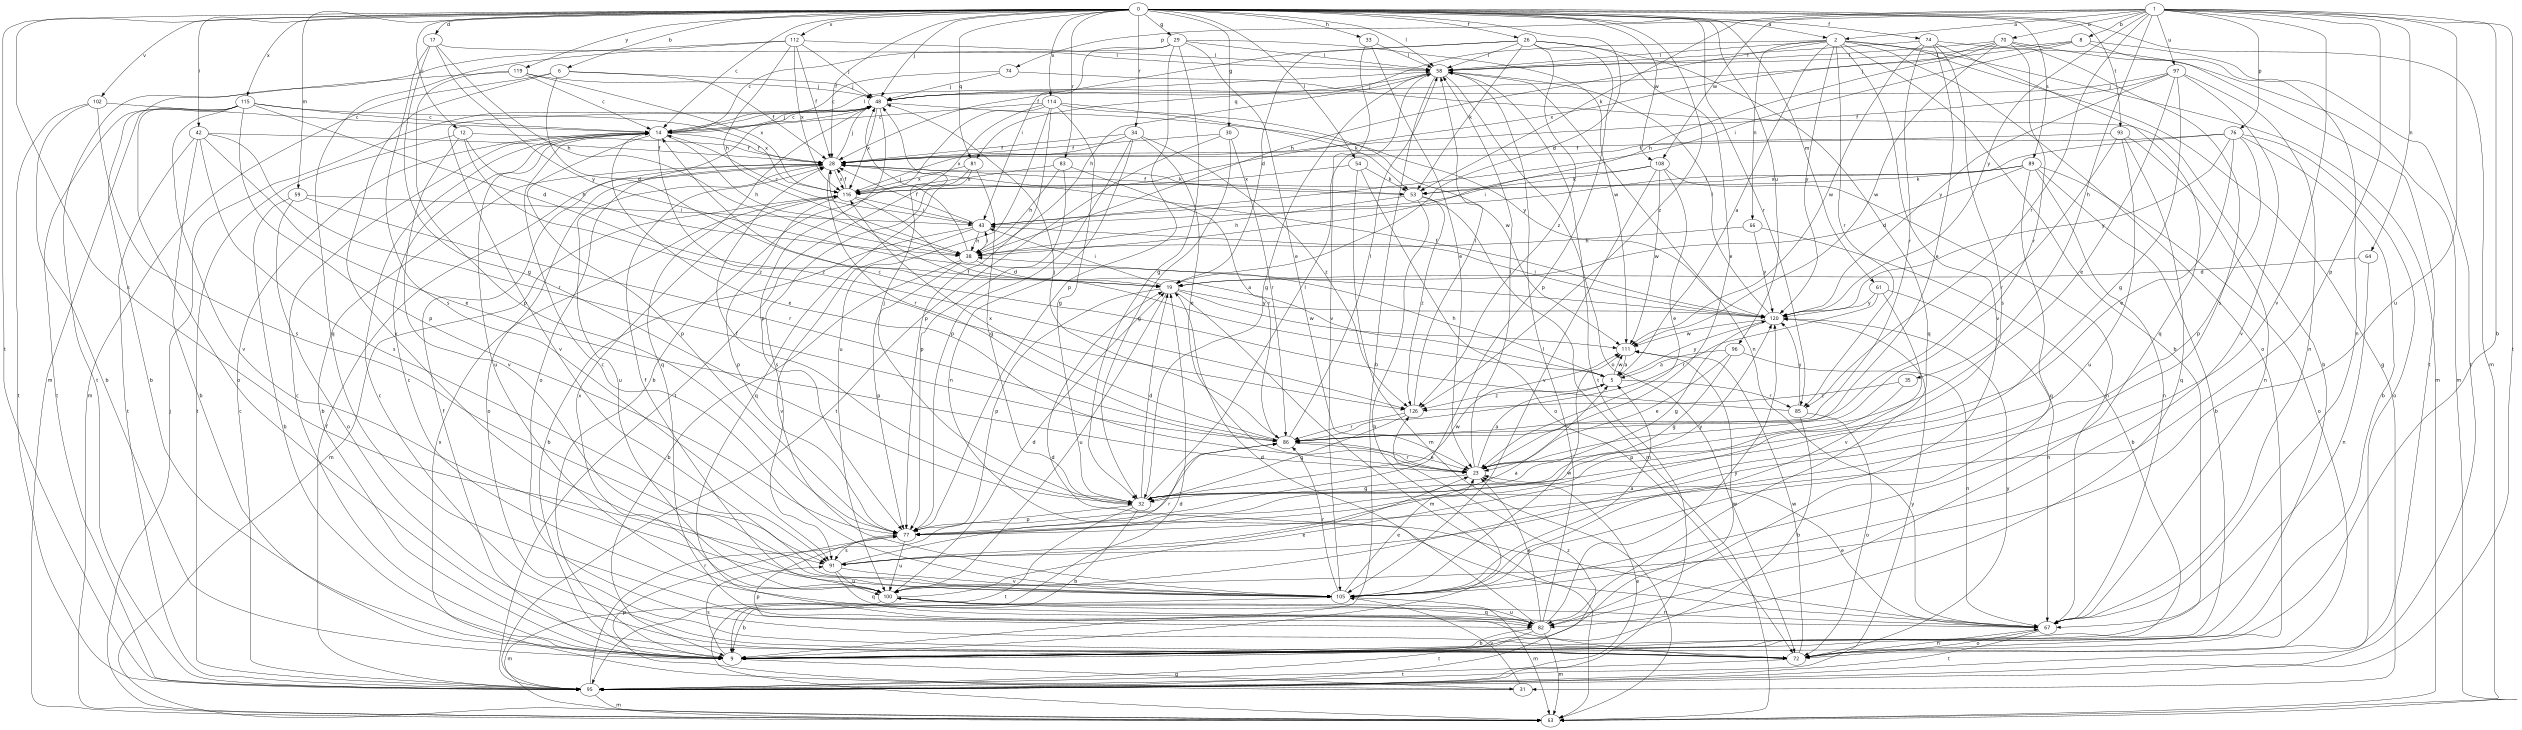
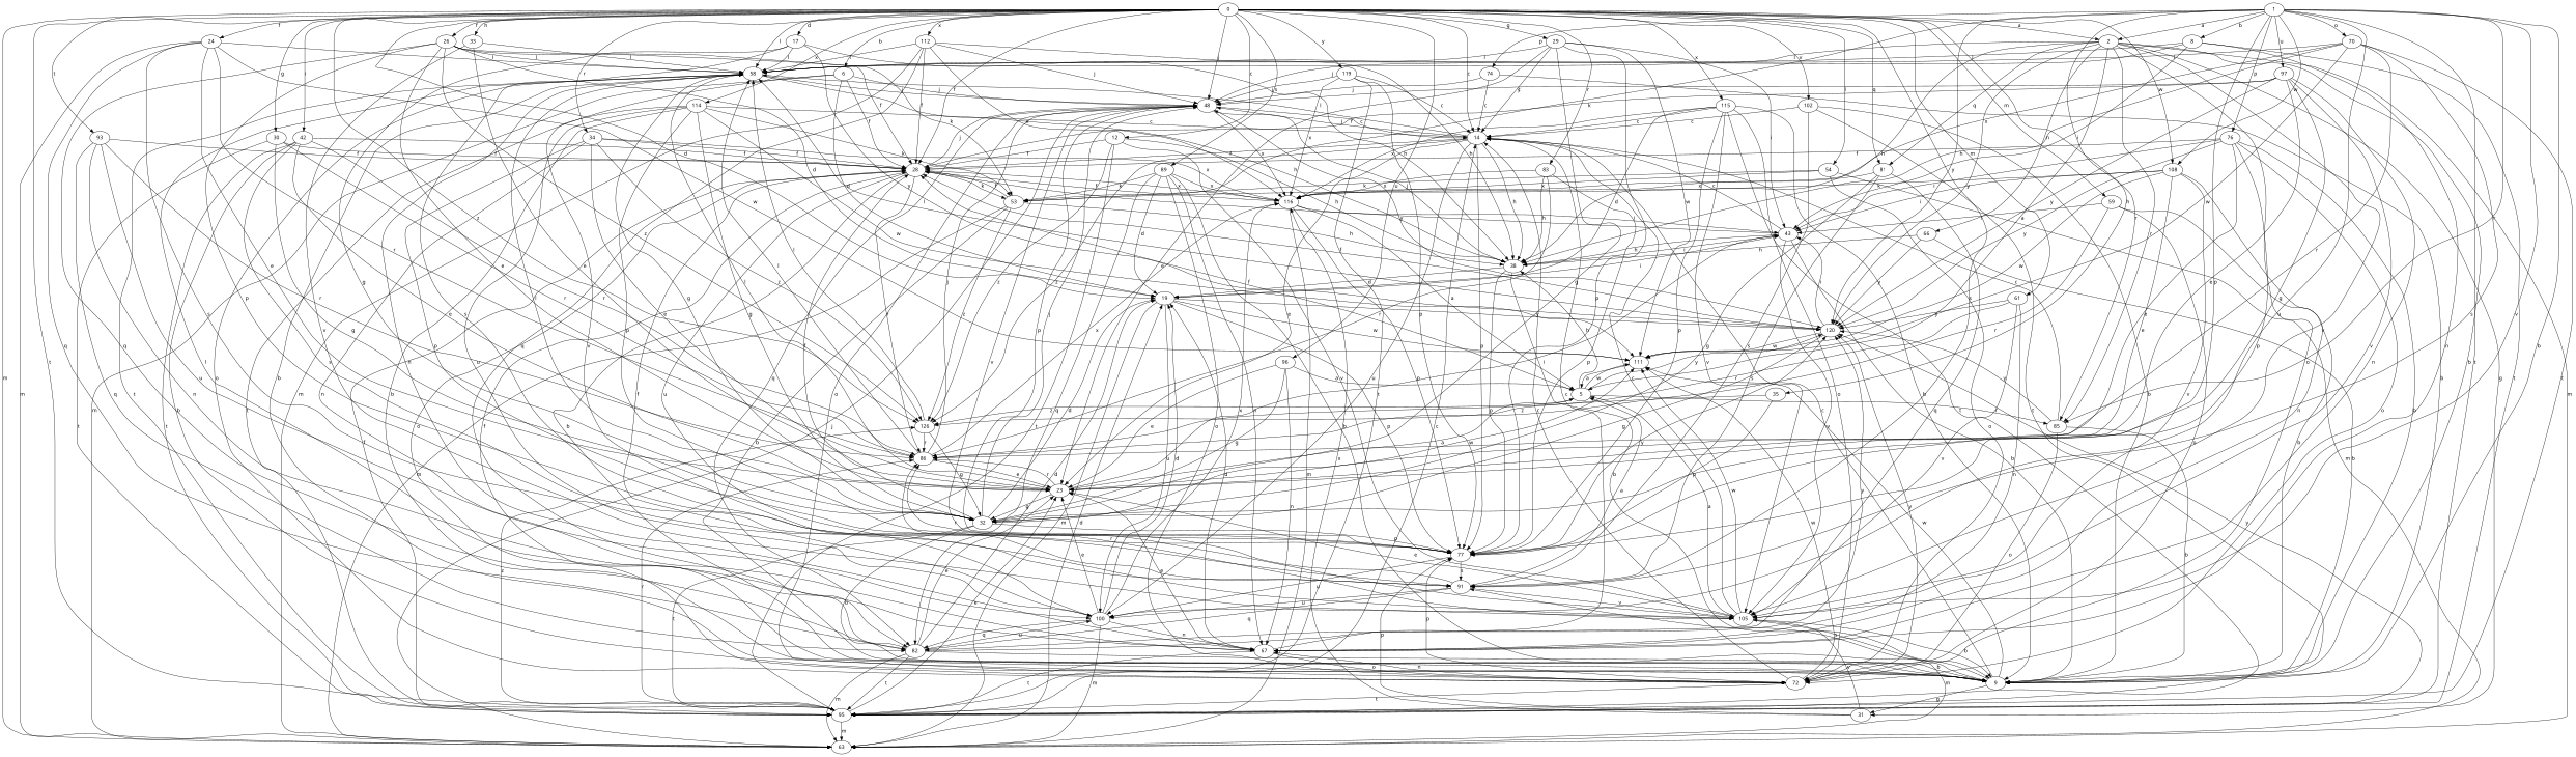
  strict digraph {
    fontname="Noto Sans"
    node [fontname="Noto Sans"]
    edge [fontname="Noto Sans"]
    0
    2
    6
    12
    14
    17
    19
    24
    26
    28
    29
    30
    33
    42
    48
    54
    58
    59
    61
    63
    81
    83
    n23 [label=34]
    85
    89
    91
    93
    95
    96
    102
    108
    112
    114
    115
    119
    126
    9
    105
    120
    5
    31
    38
    66
    72
    77
    100
    23
    32
    111
    43
    86
    82
    53
    116
    67
    1
    8
    35
-   64
    70
    74
    76
    97
    0 -> 2 [label=a]
    0 -> 6 [label=b]
    0 -> 12 [label=c]
    0 -> 14 [label=c]
    0 -> 17 [label=d]
    0 -> 19 [label=d]
    0 -> 24 [label=f]
    0 -> 26 [label=f]
    0 -> 28 [label=f]
    0 -> 29 [label=g]
    0 -> 30 [label=g]
    0 -> 33 [label=h]
    0 -> 42 [label=i]
    0 -> 48 [label=j]
    0 -> 54 [label=l]
    0 -> 58 [label=l]
    0 -> 59 [label=m]
    0 -> 61 [label=m]
    0 -> 63 [label=m]
    0 -> 81 [label=q]
    0 -> 83 [label=r]
    0 -> n23 [label=r]
    0 -> 85 [label=r]
    0 -> 89 [label=s]
    0 -> 91 [label=s]
    0 -> 93 [label=t]
    0 -> 95 [label=t]
    0 -> 96 [label=u]
    0 -> 102 [label=v]
    0 -> 108 [label=w]
    0 -> 112 [label=x]
    0 -> 114 [label=x]
    0 -> 115 [label=x]
    0 -> 119 [label=y]
    0 -> 126 [label=z]
    2 -> 58 [label=l]
    2 -> 63 [label=m]
    2 -> 81 [label=q]
    2 -> 85 [label=r]
    2 -> 9 [label=b]
    2 -> 105 [label=v]
    2 -> 120 [label=y]
    2 -> 5 [label=a]
    2 -> 31 [label=g]
    2 -> 38 [label=h]
    2 -> 66 [label=n]
    2 -> 72 [label=o]
    6 -> 19 [label=d]
    6 -> 28 [label=f]
    6 -> 48 [label=j]
    6 -> 63 [label=m]
    6 -> 105 [label=v]
    12 -> 28 [label=f]
    12 -> 95 [label=t]
    12 -> 126 [label=z]
    12 -> 105 [label=v]
    12 -> 38 [label=h]
    14 -> 28 [label=f]
    14 -> 48 [label=j]
    14 -> 58 [label=l]
    14 -> 126 [label=z]
    14 -> 38 [label=h]
    14 -> 77 [label=p]
    14 -> 100 [label=u]
    14 -> 23 [label=e]
    17 -> 58 [label=l]
    17 -> 91 [label=s]
    17 -> 120 [label=y]
    17 -> 38 [label=h]
    17 -> 32 [label=g]
    19 -> 63 [label=m]
    19 -> 120 [label=y]
    19 -> 77 [label=p]
    19 -> 100 [label=u]
    19 -> 111 [label=w]
    19 -> 43 [label=i]
    24 -> 58 [label=l]
    24 -> 63 [label=m]
    24 -> 91 [label=s]
    24 -> 23 [label=e]
    24 -> 111 [label=w]
    24 -> 86 [label=r]
    24 -> 82 [label=q]
    26 -> 19 [label=d]
    26 -> 28 [label=f]
    26 -> 58 [label=l]
    26 -> 126 [label=z]
    26 -> 77 [label=p]
    26 -> 23 [label=e]
    26 -> 82 [label=q]
    26 -> 53 [label=k]
    28 -> 48 [label=j]
    28 -> 9 [label=b]
    28 -> 72 [label=o]
    28 -> 100 [label=u]
    28 -> 86 [label=r]
    28 -> 53 [label=k]
    28 -> 116 [label=x]
    29 -> 14 [label=c]
    29 -> 58 [label=l]
    29 -> 77 [label=p]
    29 -> 23 [label=e]
    29 -> 32 [label=g]
    29 -> 111 [label=w]
    29 -> 43 [label=i]
    30 -> 28 [label=f]
    30 -> 95 [label=t]
    30 -> 32 [label=g]
    30 -> 86 [label=r]
    33 -> 58 [label=l]
    33 -> 105 [label=v]
    33 -> 23 [label=e]
    42 -> 28 [label=f]
    42 -> 91 [label=s]
    42 -> 95 [label=t]
    42 -> 9 [label=b]
    42 -> 23 [label=e]
    42 -> 86 [label=r]
    48 -> 14 [label=c]
    48 -> 105 [label=v]
    48 -> 120 [label=y]
    48 -> 72 [label=o]
    48 -> 77 [label=p]
    48 -> 82 [label=q]
    48 -> 116 [label=x]
    54 -> 63 [label=m]
    54 -> 72 [label=o]
    54 -> 53 [label=k]
    54 -> 116 [label=x]
    58 -> 48 [label=j]
    58 -> 95 [label=t]
    58 -> 9 [label=b]
    58 -> 38 [label=h]
    58 -> 72 [label=o]
    58 -> 32 [label=g]
    58 -> 67 [label=n]
    59 -> 9 [label=b]
    59 -> 72 [label=o]
    59 -> 43 [label=i]
    59 -> 86 [label=r]
    61 -> 105 [label=v]
    61 -> 120 [label=y]
    61 -> 86 [label=r]
    61 -> 67 [label=n]
    63 -> 19 [label=d]
    63 -> 48 [label=j]
    81 -> 91 [label=s]
    81 -> 32 [label=g]
    81 -> 82 [label=q]
    81 -> 116 [label=x]
    83 -> 38 [label=h]
    83 -> 77 [label=p]
    83 -> 86 [label=r]
    83 -> 116 [label=x]
    n23 -> 28 [label=f]
    n23 -> 126 [label=z]
    n23 -> 77 [label=p]
    n23 -> 23 [label=e]
    n23 -> 116 [label=x]
    n23 -> 67 [label=n]
    85 -> 14 [label=c]
    85 -> 9 [label=b]
    85 -> 120 [label=y]
    85 -> 72 [label=o]
    89 -> 19 [label=d]
    89 -> 9 [label=b]
    89 -> 72 [label=o]
    89 -> 82 [label=q]
    89 -> 53 [label=k]
    89 -> 116 [label=x]
    89 -> 67 [label=n]
    91 -> 105 [label=v]
    91 -> 5 [label=a]
    91 -> 100 [label=u]
    91 -> 86 [label=r]
    91 -> 82 [label=q]
    93 -> 28 [label=f]
    93 -> 100 [label=u]
    93 -> 86 [label=r]
    93 -> 82 [label=q]
    93 -> 67 [label=n]
    95 -> 14 [label=c]
    95 -> 28 [label=f]
    95 -> 63 [label=m]
    95 -> 126 [label=z]
    95 -> 120 [label=y]
    95 -> 23 [label=e]
    95 -> 86 [label=r]
    96 -> 5 [label=a]
    96 -> 23 [label=e]
    96 -> 32 [label=g]
    96 -> 67 [label=n]
    102 -> 14 [label=c]
    102 -> 91 [label=s]
    102 -> 95 [label=t]
    102 -> 9 [label=b]
    108 -> 105 [label=v]
    108 -> 23 [label=e]
    108 -> 111 [label=w]
    108 -> 43 [label=i]
    108 -> 53 [label=k]
    108 -> 67 [label=n]
    112 -> 28 [label=f]
    112 -> 48 [label=j]
    112 -> 58 [label=l]
    112 -> 63 [label=m]
    112 -> 38 [label=h]
    112 -> 82 [label=q]
    112 -> 116 [label=x]
    114 -> 14 [label=c]
    114 -> 95 [label=t]
    114 -> 9 [label=b]
    114 -> 77 [label=p]
    114 -> 100 [label=u]
    114 -> 32 [label=g]
    114 -> 111 [label=w]
    114 -> 53 [label=k]
    115 -> 14 [label=c]
    115 -> 19 [label=d]
    115 -> 95 [label=t]
    115 -> 9 [label=b]
    115 -> 105 [label=v]
    115 -> 72 [label=o]
    115 -> 77 [label=p]
    115 -> 116 [label=x]
    119 -> 14 [label=c]
    119 -> 48 [label=j]
    119 -> 95 [label=t]
    119 -> 77 [label=p]
    119 -> 116 [label=x]
    126 -> 58 [label=l]
    126 -> 32 [label=g]
    126 -> 86 [label=r]
    9 -> 14 [label=c]
    9 -> 28 [label=f]
    9 -> 91 [label=s]
    9 -> 31 [label=g]
    9 -> 111 [label=w]
    105 -> 14 [label=c]
    105 -> 63 [label=m]
    105 -> 9 [label=b]
    105 -> 5 [label=a]
    105 -> 23 [label=e]
    105 -> 111 [label=w]
    105 -> 86 [label=r]
    120 -> 28 [label=f]
    120 -> 58 [label=l]
    120 -> 32 [label=g]
    120 -> 111 [label=w]
    120 -> 43 [label=i]
    5 -> 28 [label=f]
    5 -> 85 [label=r]
    5 -> 126 [label=z]
    5 -> 120 [label=y]
    5 -> 38 [label=h]
    5 -> 111 [label=w]
    31 -> 105 [label=v]
    31 -> 77 [label=p]
    31 -> 116 [label=x]
    38 -> 19 [label=d]
    38 -> 48 [label=j]
    38 -> 9 [label=b]
    38 -> 77 [label=p]
    38 -> 43 [label=i]
    66 -> 9 [label=b]
    66 -> 120 [label=y]
    66 -> 38 [label=h]
    72 -> 14 [label=c]
    72 -> 95 [label=t]
    72 -> 120 [label=y]
    72 -> 77 [label=p]
    72 -> 111 [label=w]
    72 -> 67 [label=n]
    77 -> 91 [label=s]
    77 -> 120 [label=y]
    77 -> 100 [label=u]
    100 -> 19 [label=d]
    100 -> 28 [label=f]
    100 -> 63 [label=m]
    100 -> 23 [label=e]
    100 -> 82 [label=q]
    100 -> 116 [label=x]
    100 -> 67 [label=n]
    23 -> 58 [label=l]
    23 -> 5 [label=a]
    23 -> 32 [label=g]
+   23 -> 43 [label=i]
    23 -> 86 [label=r]
    32 -> 19 [label=d]
    32 -> 28 [label=f]
    32 -> 48 [label=j]
    32 -> 58 [label=l]
    32 -> 95 [label=t]
    32 -> 9 [label=b]
    32 -> 77 [label=p]
    32 -> 111 [label=w]
    111 -> 5 [label=a]
    43 -> 14 [label=c]
    43 -> 28 [label=f]
    43 -> 9 [label=b]
    43 -> 105 [label=v]
    43 -> 38 [label=h]
    86 -> 48 [label=j]
    86 -> 58 [label=l]
    86 -> 23 [label=e]
    86 -> 116 [label=x]
    82 -> 19 [label=d]
    82 -> 58 [label=l]
    82 -> 63 [label=m]
    82 -> 95 [label=t]
    82 -> 9 [label=b]
    82 -> 120 [label=y]
    82 -> 100 [label=u]
    82 -> 23 [label=e]
    53 -> 28 [label=f]
    53 -> 63 [label=m]
    53 -> 126 [label=z]
    53 -> 9 [label=b]
    53 -> 38 [label=h]
    116 -> 28 [label=f]
    116 -> 63 [label=m]
    116 -> 5 [label=a]
    116 -> 77 [label=p]
    116 -> 43 [label=i]
    67 -> 14 [label=c]
    67 -> 19 [label=d]
    67 -> 95 [label=t]
    67 -> 72 [label=o]
    67 -> 23 [label=e]
    1 -> 2 [label=a]
    1 -> 85 [label=r]
    1 -> 95 [label=t]
    1 -> 108 [label=w]
    1 -> 9 [label=b]
    1 -> 105 [label=v]
    1 -> 120 [label=y]
    1 -> 77 [label=p]
    1 -> 100 [label=u]
    1 -> 53 [label=k]
    1 -> 8 [label=b]
    1 -> 35 [label=h]
-   1 -> 64 [label=n]
    1 -> 70 [label=o]
    1 -> 74 [label=p]
    1 -> 76 [label=p]
    1 -> 97 [label=u]
    8 -> 48 [label=j]
    8 -> 58 [label=l]
    8 -> 95 [label=t]
    8 -> 43 [label=i]
    8 -> 67 [label=n]
    35 -> 126 [label=z]
    35 -> 77 [label=p]
-   64 -> 19 [label=d]
-   64 -> 67 [label=n]
    70 -> 58 [label=l]
    70 -> 91 [label=s]
    70 -> 95 [label=t]
    70 -> 38 [label=h]
    70 -> 111 [label=w]
    70 -> 86 [label=r]
    70 -> 116 [label=x]
    74 -> 14 [label=c]
    74 -> 48 [label=j]
    74 -> 9 [label=b]
    76 -> 28 [label=f]
    76 -> 9 [label=b]
    76 -> 120 [label=y]
    76 -> 72 [label=o]
    76 -> 77 [label=p]
    76 -> 23 [label=e]
    76 -> 43 [label=i]
    97 -> 28 [label=f]
    97 -> 48 [label=j]
    97 -> 105 [label=v]
    97 -> 120 [label=y]
    97 -> 23 [label=e]
    97 -> 32 [label=g]
    97 -> 67 [label=n]
  }
